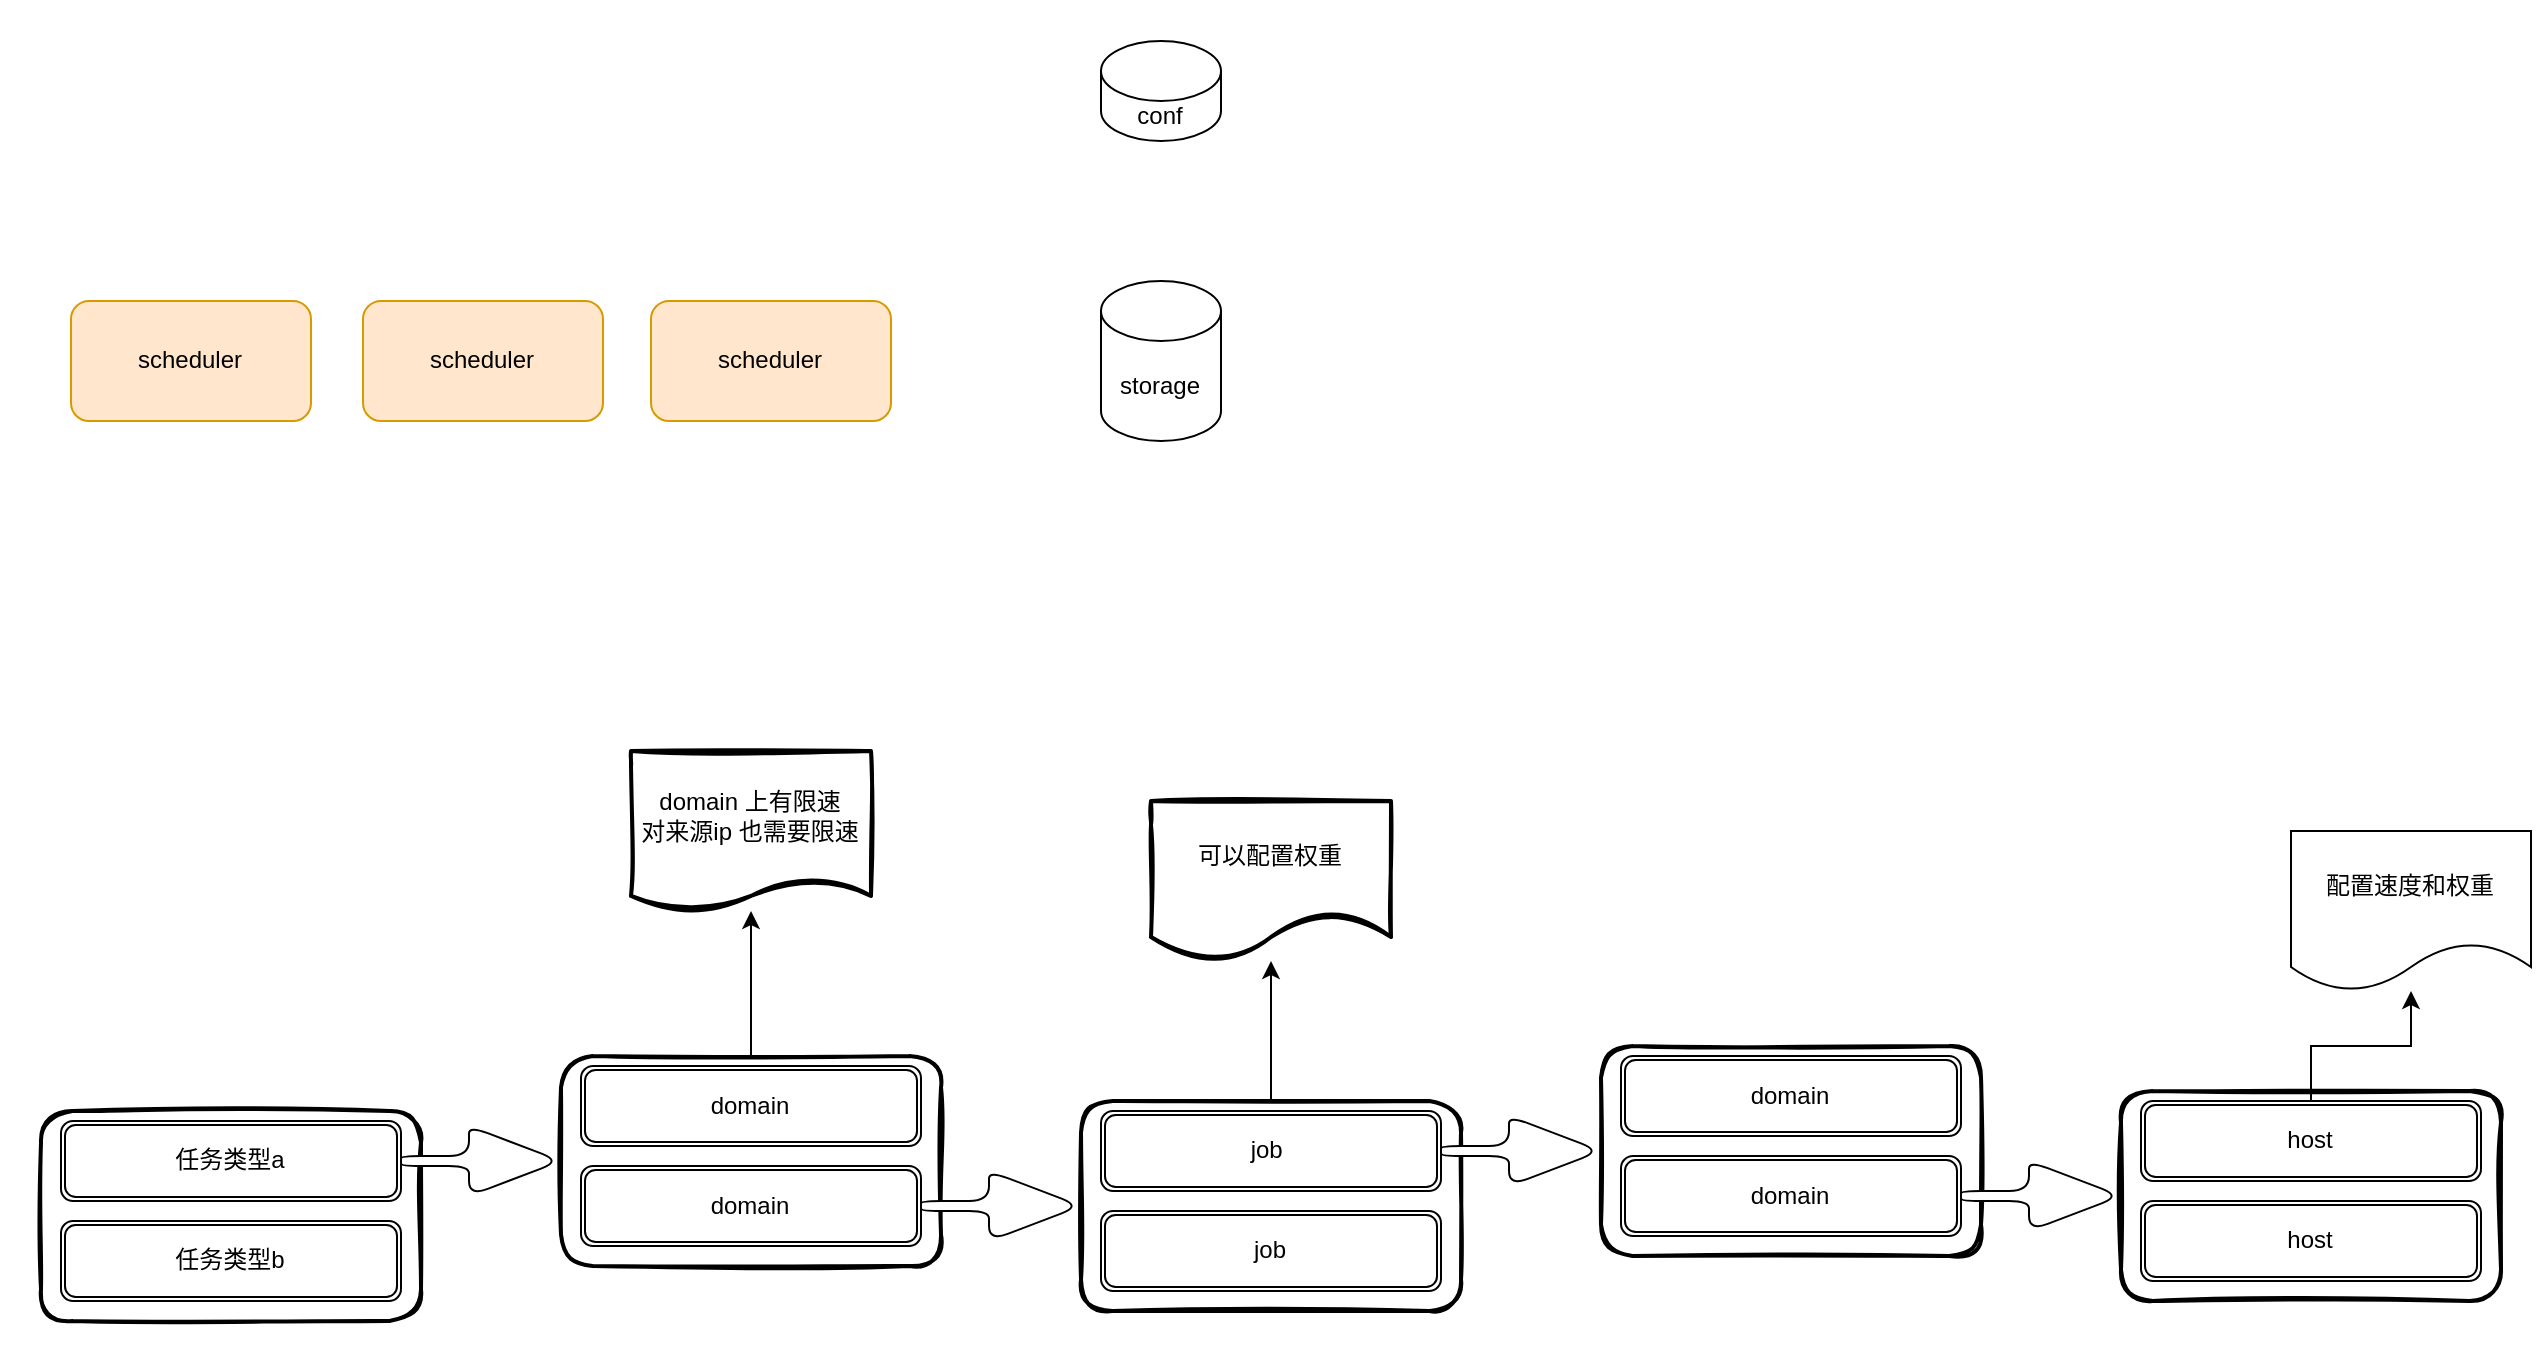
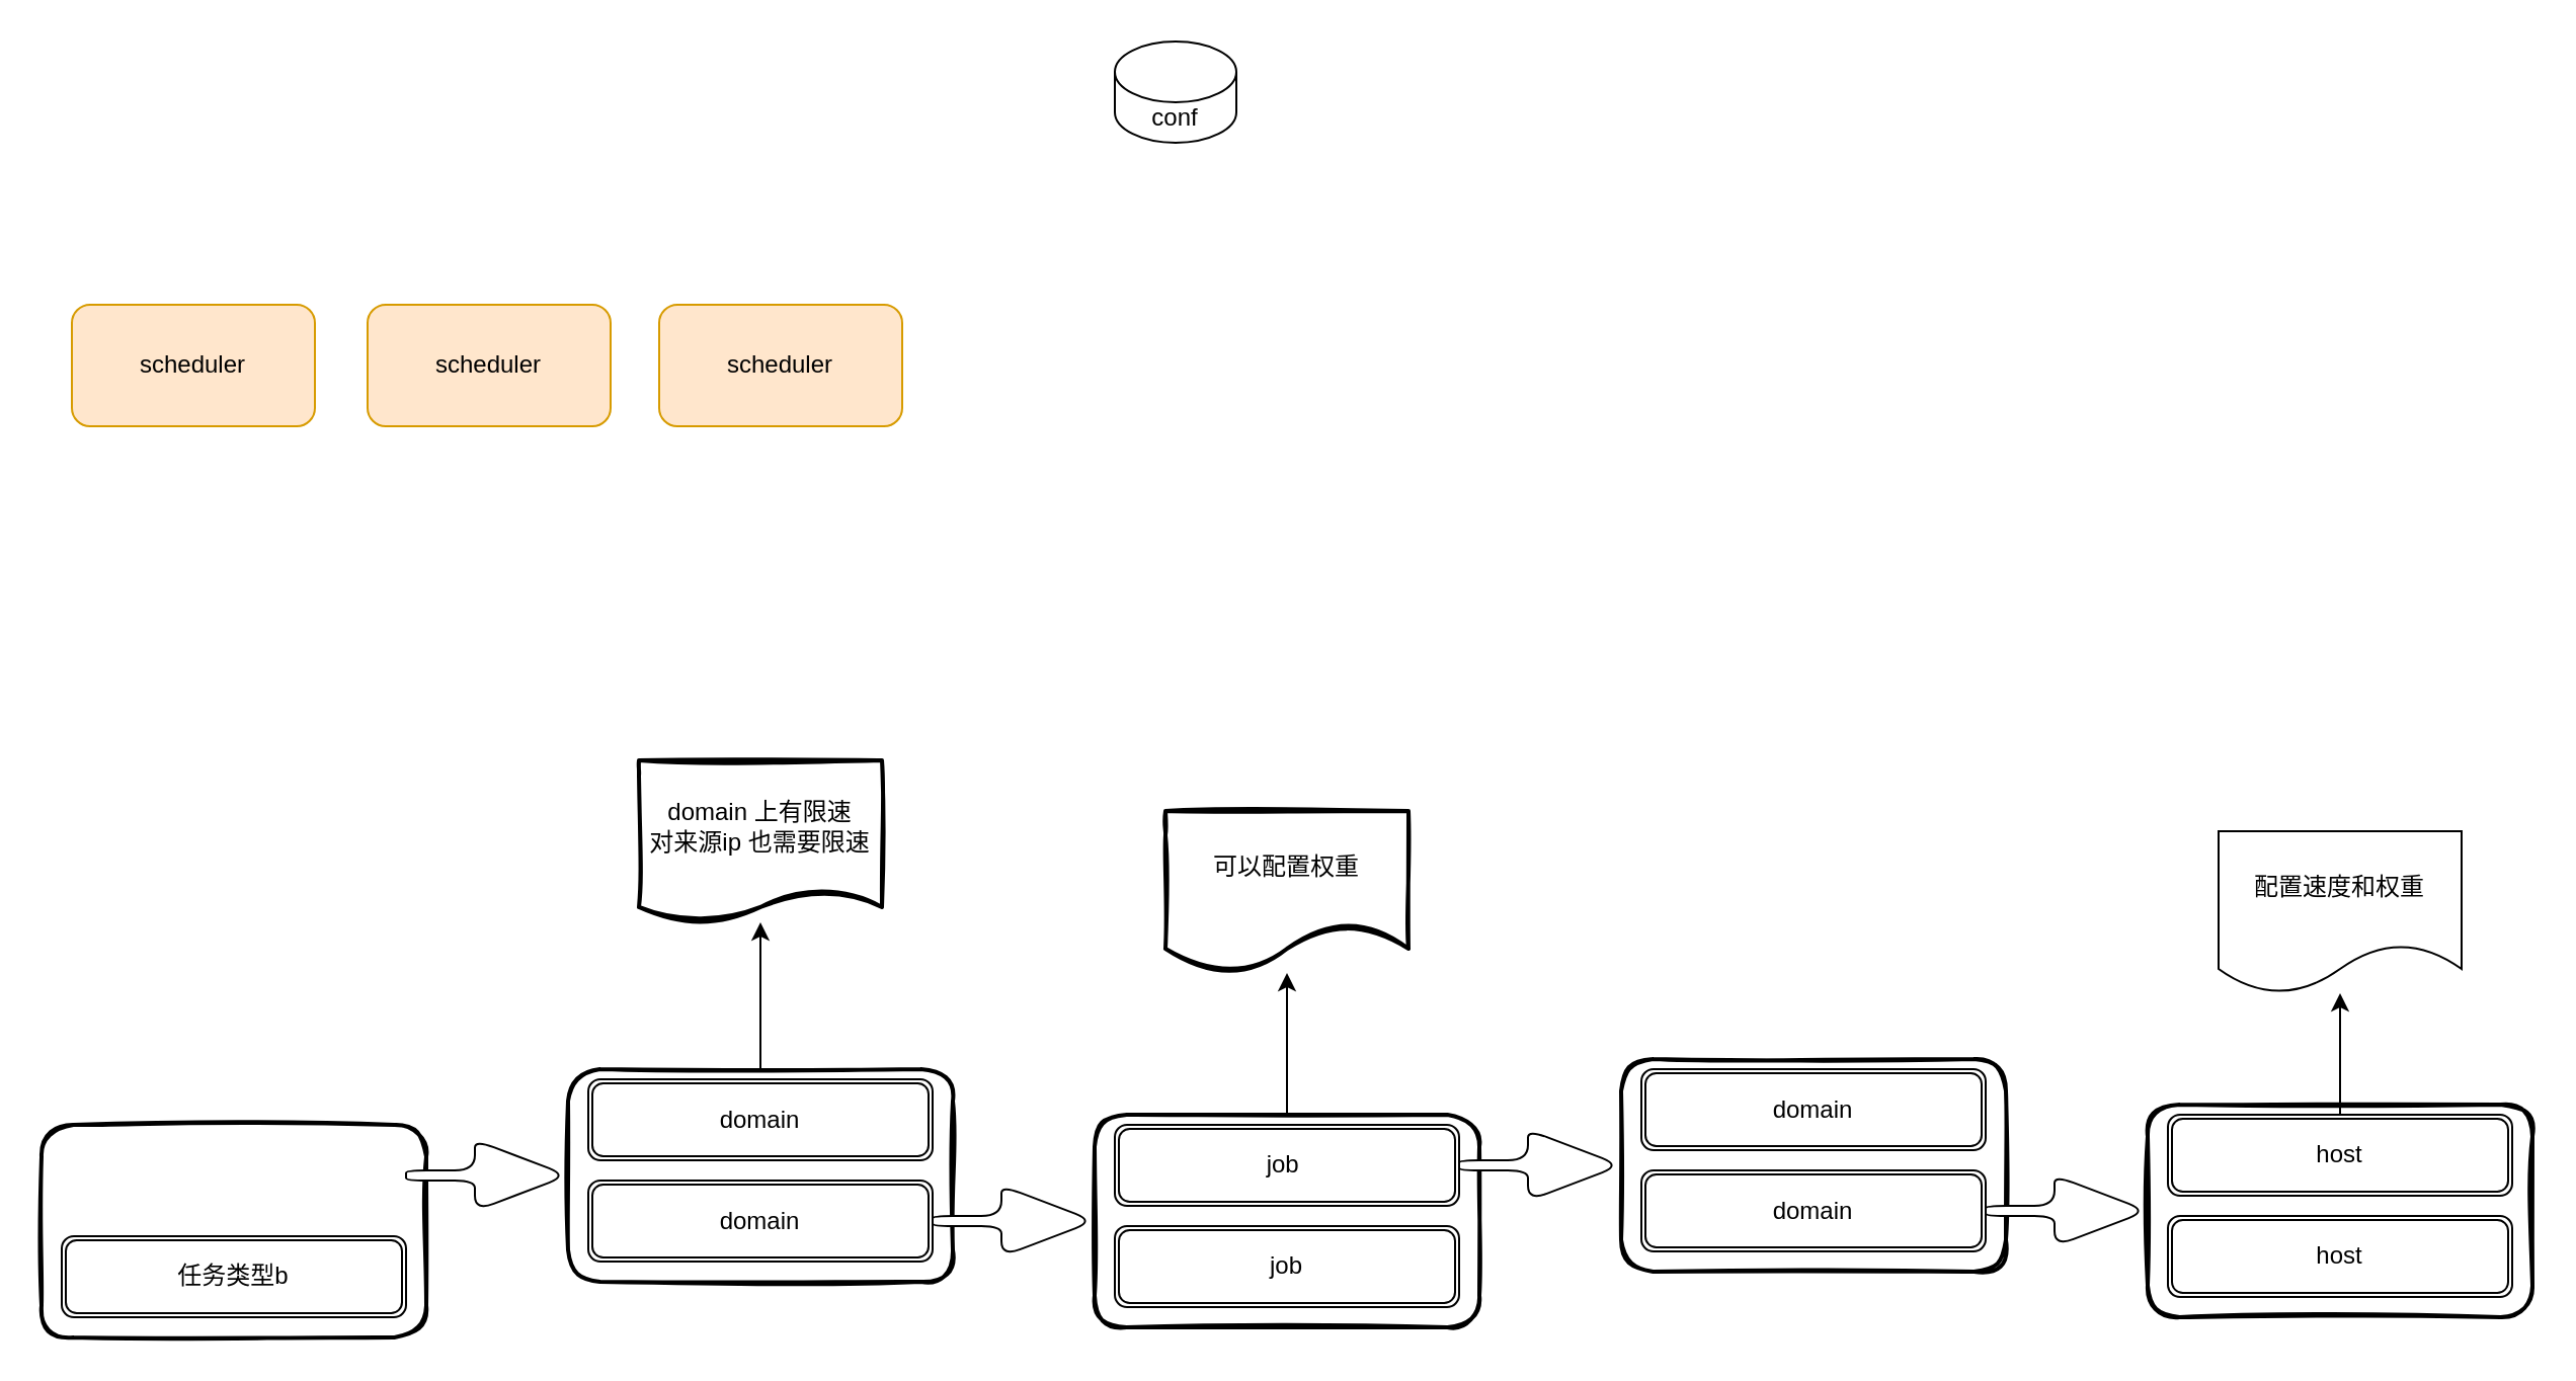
  <mxCell id="0" />
  <mxCell id="1" parent="0" />
  <mxCell id="2" value="scheduler" style="rounded=1;whiteSpace=wrap;html=1;fillColor=#ffe6cc;strokeColor=#d79b00;" parent="1" vertex="1"><mxGeometry x="35" y="150" width="120" height="60" as="geometry" /></mxCell>
  <mxCell id="3" value="scheduler" style="rounded=1;whiteSpace=wrap;html=1;fillColor=#ffe6cc;strokeColor=#d79b00;" parent="1" vertex="1"><mxGeometry x="181" y="150" width="120" height="60" as="geometry" /></mxCell>
  <mxCell id="4" value="scheduler" style="rounded=1;whiteSpace=wrap;html=1;fillColor=#ffe6cc;strokeColor=#d79b00;" parent="1" vertex="1"><mxGeometry x="325" y="150" width="120" height="60" as="geometry" /></mxCell>
  <mxCell id="5" value="conf" style="shape=cylinder3;whiteSpace=wrap;html=1;boundedLbl=1;backgroundOutline=1;size=15;" parent="1" vertex="1"><mxGeometry x="550" y="20" width="60" height="50" as="geometry" /></mxCell>
- <mxCell id="6" value="storage" style="shape=cylinder3;whiteSpace=wrap;html=1;boundedLbl=1;backgroundOutline=1;size=15;" parent="1" vertex="1"><mxGeometry x="550" y="140" width="60" height="80" as="geometry" /></mxCell>
  <mxCell id="7" value="" style="rounded=1;whiteSpace=wrap;html=1;strokeWidth=2;fillWeight=4;hachureGap=8;hachureAngle=45;fillColor=none;sketch=1;" vertex="1" parent="1"><mxGeometry x="20" y="555" width="190" height="105" as="geometry" /></mxCell>
- <mxCell id="8" value="任务类型a" style="shape=ext;double=1;rounded=1;whiteSpace=wrap;html=1;" vertex="1" parent="1"><mxGeometry x="30" y="560" width="170" height="40" as="geometry" /></mxCell>
  <mxCell id="9" value="任务类型b" style="shape=ext;double=1;rounded=1;whiteSpace=wrap;html=1;" vertex="1" parent="1"><mxGeometry x="30" y="610" width="170" height="40" as="geometry" /></mxCell>
  <mxCell id="10" value="" style="shape=singleArrow;whiteSpace=wrap;html=1;arrowWidth=0.143;arrowSize=0.575;rounded=1;" vertex="1" parent="1"><mxGeometry x="200" y="562.5" width="80" height="35" as="geometry" /></mxCell>
  <mxCell id="11" value="" style="edgeStyle=orthogonalEdgeStyle;rounded=0;orthogonalLoop=1;jettySize=auto;html=1;" edge="1" parent="1" source="12" target="29"><mxGeometry relative="1" as="geometry" /></mxCell>
  <mxCell id="12" value="" style="rounded=1;whiteSpace=wrap;html=1;strokeWidth=2;fillWeight=4;hachureGap=8;hachureAngle=45;fillColor=none;sketch=1;" vertex="1" parent="1"><mxGeometry x="280" y="527.5" width="190" height="105" as="geometry" /></mxCell>
  <mxCell id="13" value="domain" style="shape=ext;double=1;rounded=1;whiteSpace=wrap;html=1;" vertex="1" parent="1"><mxGeometry x="290" y="532.5" width="170" height="40" as="geometry" /></mxCell>
  <mxCell id="14" value="domain" style="shape=ext;double=1;rounded=1;whiteSpace=wrap;html=1;" vertex="1" parent="1"><mxGeometry x="290" y="582.5" width="170" height="40" as="geometry" /></mxCell>
  <mxCell id="15" value="" style="shape=singleArrow;whiteSpace=wrap;html=1;arrowWidth=0.143;arrowSize=0.575;rounded=1;" vertex="1" parent="1"><mxGeometry x="460" y="585" width="80" height="35" as="geometry" /></mxCell>
  <mxCell id="16" value="" style="edgeStyle=orthogonalEdgeStyle;rounded=0;orthogonalLoop=1;jettySize=auto;html=1;" edge="1" parent="1" source="17" target="30"><mxGeometry relative="1" as="geometry" /></mxCell>
  <mxCell id="17" value="" style="rounded=1;whiteSpace=wrap;html=1;strokeWidth=2;fillWeight=4;hachureGap=8;hachureAngle=45;fillColor=none;sketch=1;" vertex="1" parent="1"><mxGeometry x="540" y="550" width="190" height="105" as="geometry" /></mxCell>
  <mxCell id="18" value="job&amp;nbsp;" style="shape=ext;double=1;rounded=1;whiteSpace=wrap;html=1;" vertex="1" parent="1"><mxGeometry x="550" y="555" width="170" height="40" as="geometry" /></mxCell>
  <mxCell id="19" value="job" style="shape=ext;double=1;rounded=1;whiteSpace=wrap;html=1;" vertex="1" parent="1"><mxGeometry x="550" y="605" width="170" height="40" as="geometry" /></mxCell>
  <mxCell id="20" value="" style="shape=singleArrow;whiteSpace=wrap;html=1;arrowWidth=0.143;arrowSize=0.575;rounded=1;" vertex="1" parent="1"><mxGeometry x="720" y="557.5" width="80" height="35" as="geometry" /></mxCell>
  <mxCell id="21" value="" style="rounded=1;whiteSpace=wrap;html=1;strokeWidth=2;fillWeight=4;hachureGap=8;hachureAngle=45;fillColor=none;sketch=1;" vertex="1" parent="1"><mxGeometry x="800" y="522.5" width="190" height="105" as="geometry" /></mxCell>
  <mxCell id="22" value="domain" style="shape=ext;double=1;rounded=1;whiteSpace=wrap;html=1;" vertex="1" parent="1"><mxGeometry x="810" y="527.5" width="170" height="40" as="geometry" /></mxCell>
  <mxCell id="23" value="domain" style="shape=ext;double=1;rounded=1;whiteSpace=wrap;html=1;" vertex="1" parent="1"><mxGeometry x="810" y="577.5" width="170" height="40" as="geometry" /></mxCell>
  <mxCell id="24" value="" style="shape=singleArrow;whiteSpace=wrap;html=1;arrowWidth=0.143;arrowSize=0.575;rounded=1;" vertex="1" parent="1"><mxGeometry x="980" y="580" width="80" height="35" as="geometry" /></mxCell>
  <mxCell id="25" value="" style="rounded=1;whiteSpace=wrap;html=1;strokeWidth=2;fillWeight=4;hachureGap=8;hachureAngle=45;fillColor=none;sketch=1;" vertex="1" parent="1"><mxGeometry x="1060" y="545" width="190" height="105" as="geometry" /></mxCell>
  <mxCell id="26" value="" style="edgeStyle=orthogonalEdgeStyle;rounded=0;orthogonalLoop=1;jettySize=auto;html=1;" edge="1" parent="1" source="27" target="31"><mxGeometry relative="1" as="geometry" /></mxCell>
  <mxCell id="27" value="host" style="shape=ext;double=1;rounded=1;whiteSpace=wrap;html=1;" vertex="1" parent="1"><mxGeometry x="1070" y="550" width="170" height="40" as="geometry" /></mxCell>
  <mxCell id="28" value="host" style="shape=ext;double=1;rounded=1;whiteSpace=wrap;html=1;" vertex="1" parent="1"><mxGeometry x="1070" y="600" width="170" height="40" as="geometry" /></mxCell>
  <mxCell id="29" value="domain 上有限速&lt;br&gt;对来源ip 也需要限速" style="shape=document;whiteSpace=wrap;html=1;boundedLbl=1;fillColor=none;rounded=1;strokeWidth=2;fillWeight=4;hachureGap=8;hachureAngle=45;sketch=1;size=0.188;" vertex="1" parent="1"><mxGeometry x="315" y="375" width="120" height="80" as="geometry" /></mxCell>
  <mxCell id="30" value="可以配置权重" style="shape=document;whiteSpace=wrap;html=1;boundedLbl=1;fillColor=none;rounded=1;strokeWidth=2;fillWeight=4;hachureGap=8;hachureAngle=45;sketch=1;" vertex="1" parent="1"><mxGeometry x="575" y="400" width="120" height="80" as="geometry" /></mxCell>
- <mxCell id="31" value="配置速度和权重" style="shape=document;whiteSpace=wrap;html=1;boundedLbl=1;rounded=1;" vertex="1" parent="1"><mxGeometry x="1145" y="415" width="120" height="80" as="geometry" /></mxCell>
+ <mxCell id="31" value="配置速度和权重" style="shape=document;whiteSpace=wrap;html=1;boundedLbl=1;rounded=1;" vertex="1" parent="1"><mxGeometry x="1095" y="410" width="120" height="80" as="geometry" /></mxCell>
